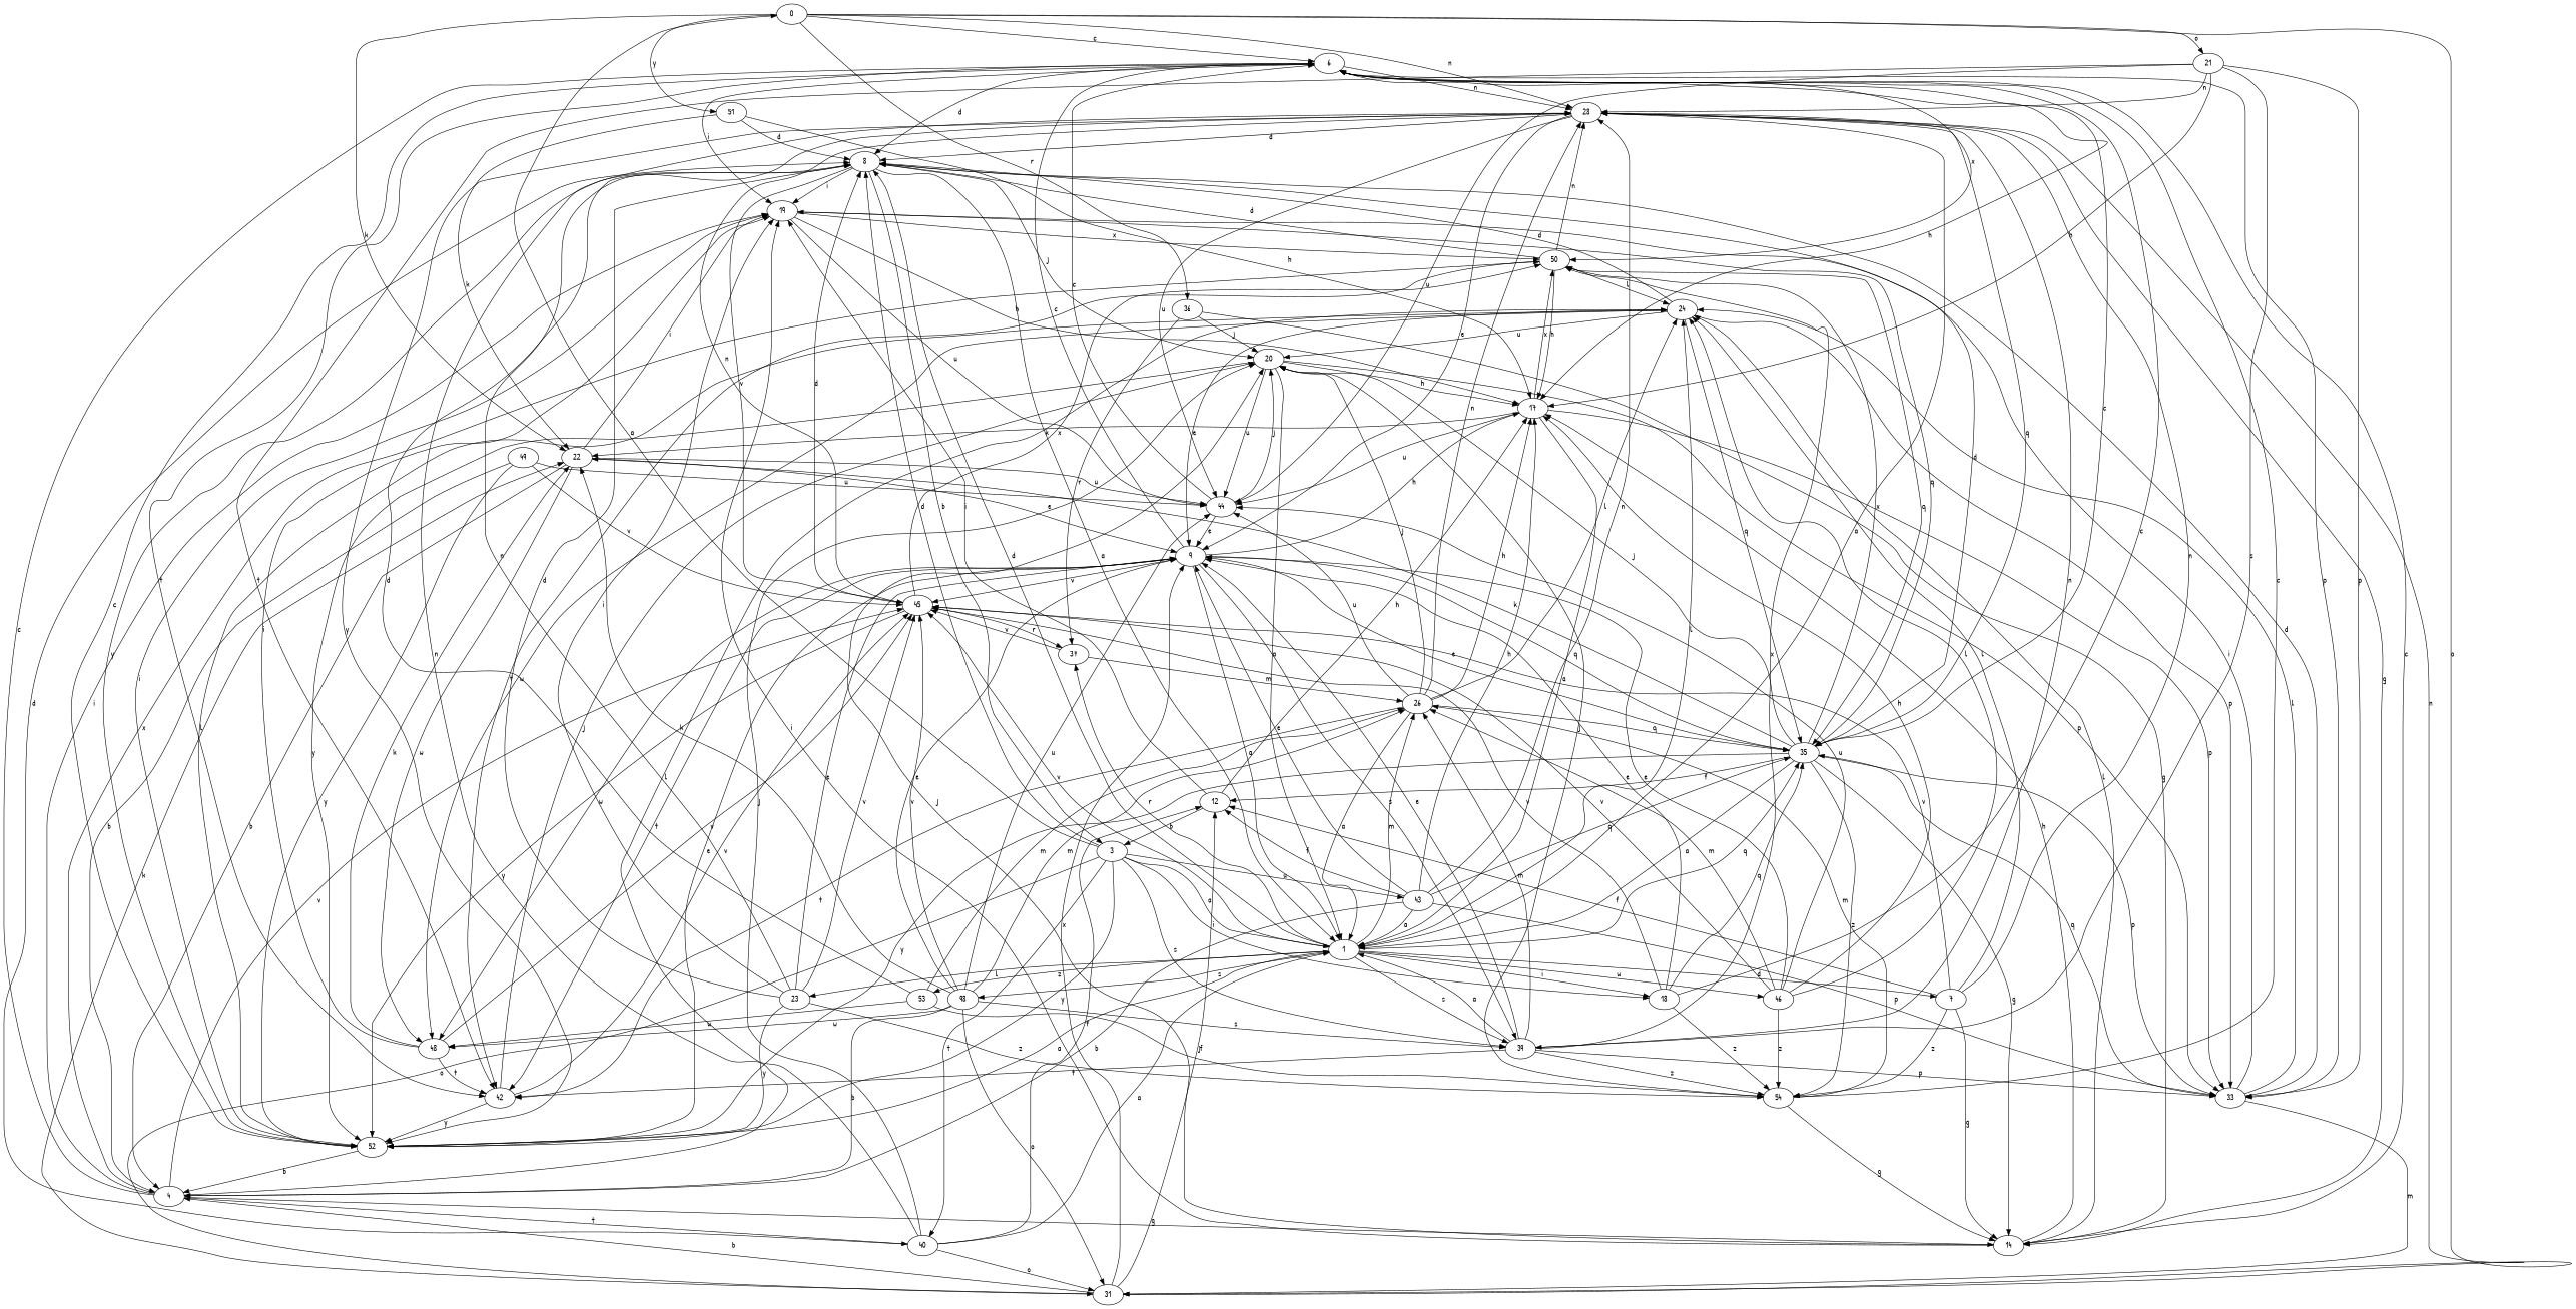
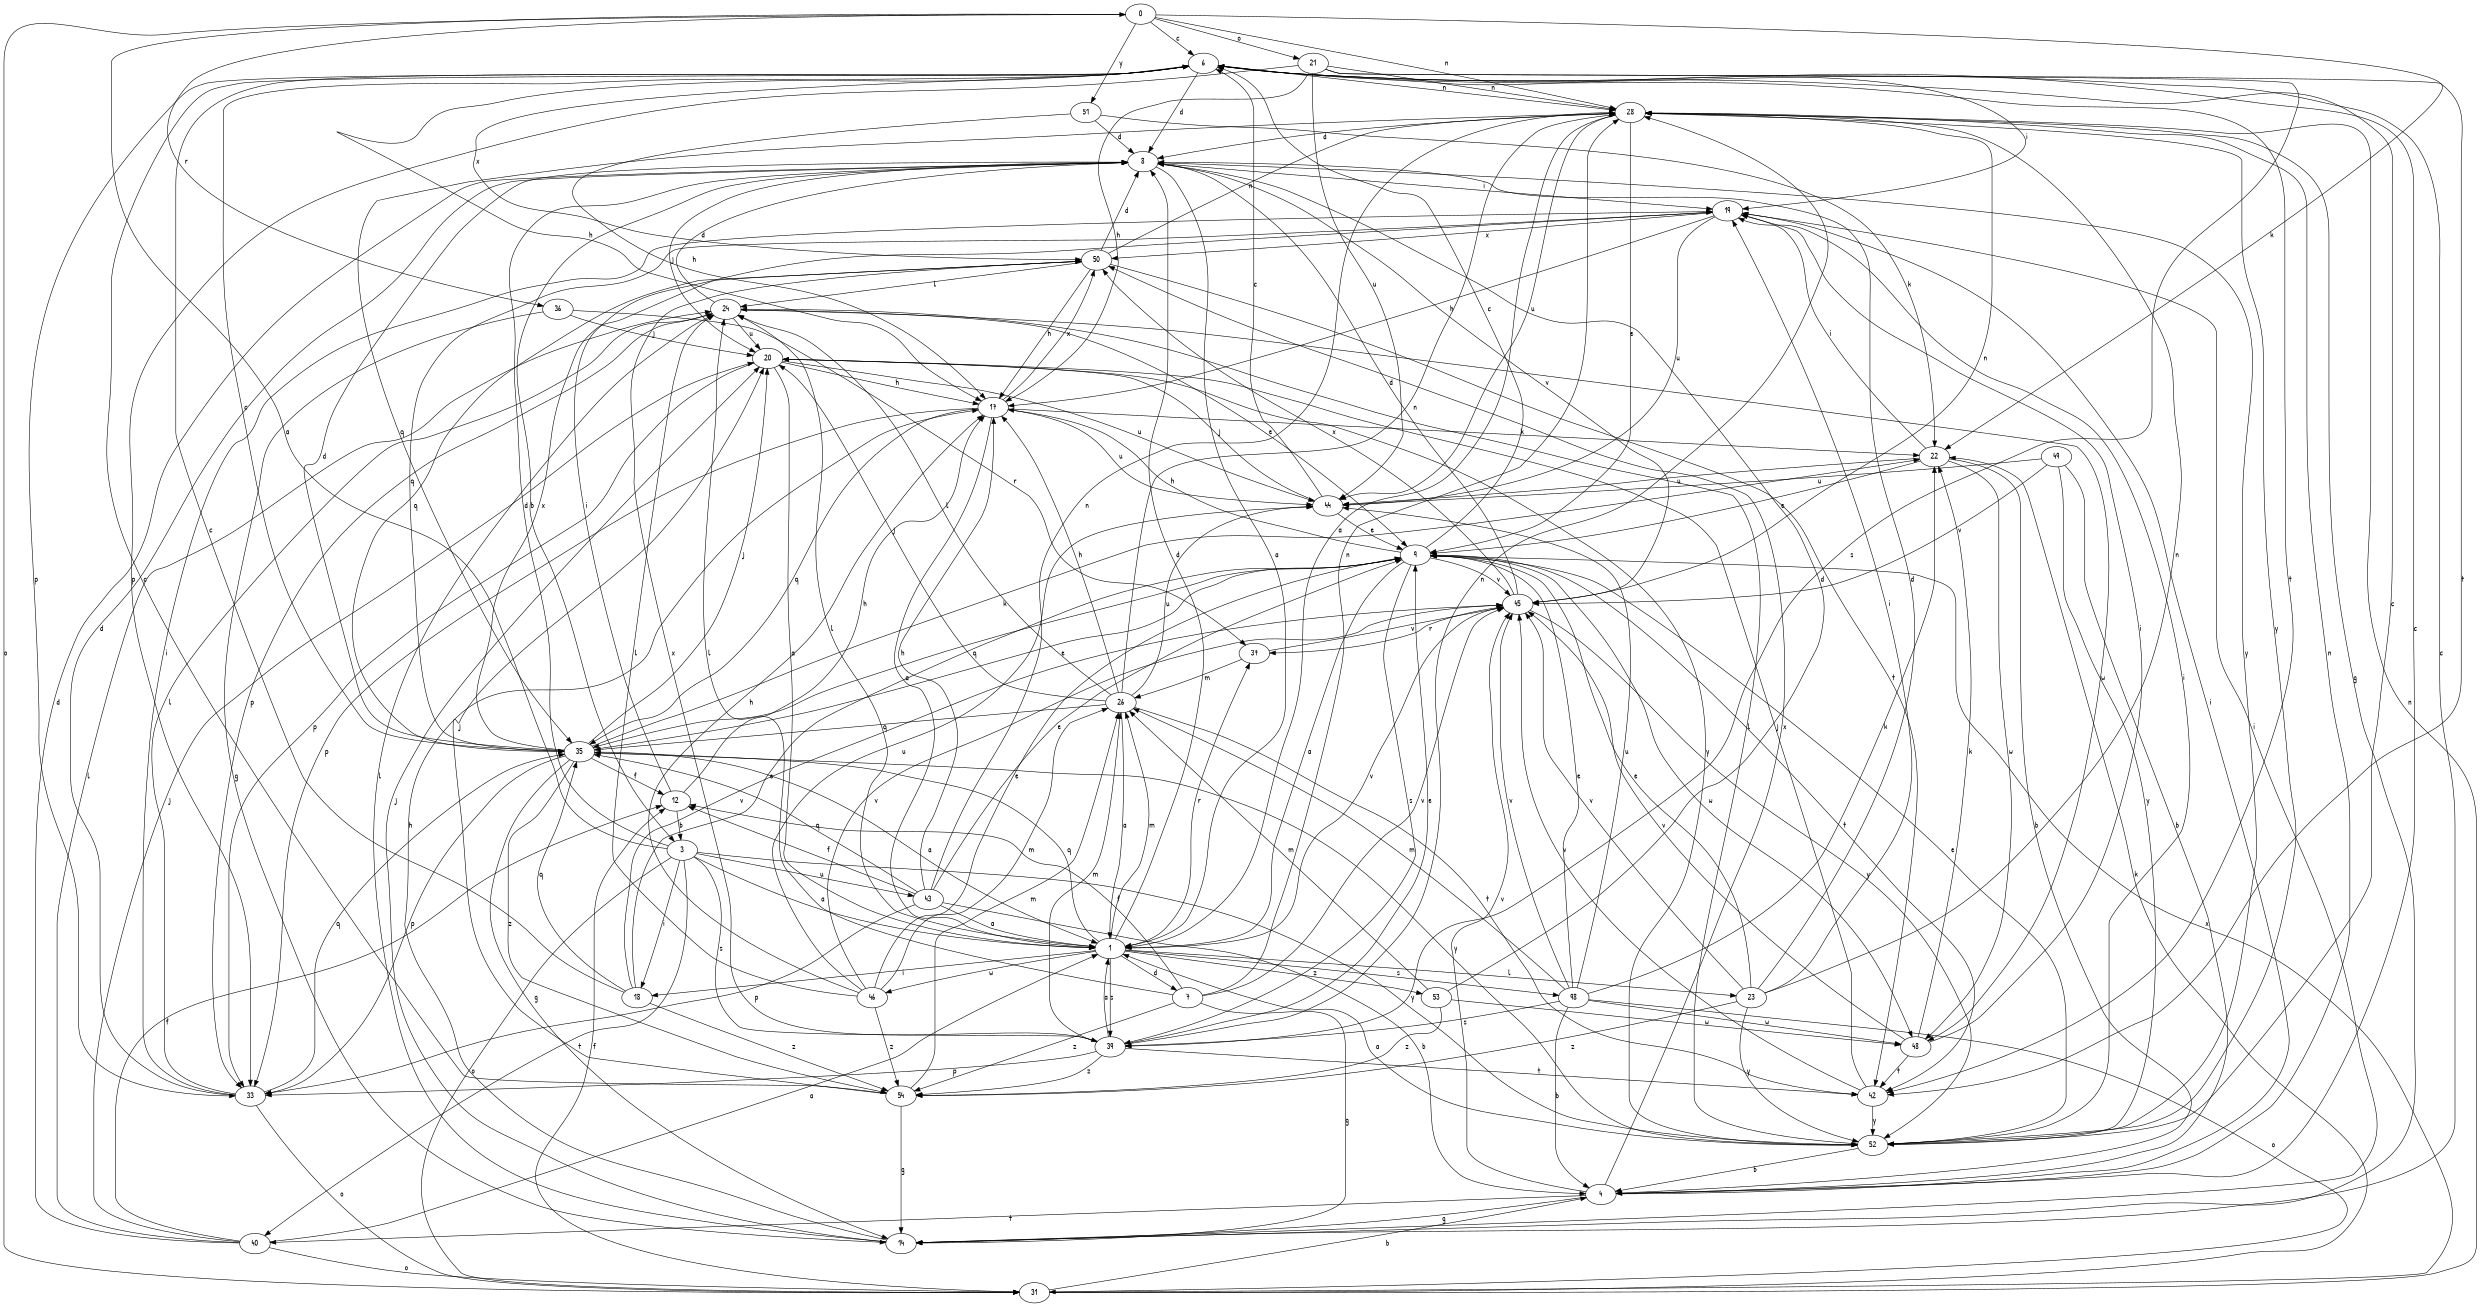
  strict digraph {
    fontname="Patrick Hand"
    node [fontname="Patrick Hand"]
    edge [fontname="Patrick Hand"]
    0
    6
    22
    28
    n5 [label=21]
    31
    36
    51
    8
    19
    50
    17
    33
    42
    4
    9
    48
    44
    1
    35
    52
    14
    39
    12
    37
    20
    7
    18
    23
    24
    26
    n32 [label=98]
    45
    46
    53
    54
    3
    49
    40
    43
    0 -> 6 [label=c]
    0 -> 22 [label=k]
    0 -> 28 [label=n]
    0 -> n5 [label=o]
    0 -> 31 [label=o]
    0 -> 36 [label=r]
    0 -> 51 [label=y]
    6 -> 28 [label=n]
    6 -> 8 [label=d]
    6 -> 19 [label=i]
    6 -> 50 [label=x]
    6 -> 17 [label=h]
    6 -> 33 [label=p]
    6 -> 42 [label=t]
    22 -> 19 [label=i]
    22 -> 4 [label=b]
    22 -> 9 [label=e]
    22 -> 48 [label=w]
    22 -> 44 [label=u]
    28 -> 8 [label=d]
    28 -> 9 [label=e]
    28 -> 44 [label=u]
    28 -> 1 [label=a]
    28 -> 35 [label=q]
    28 -> 52 [label=y]
    28 -> 14 [label=g]
    n5 -> 28 [label=n]
    n5 -> 17 [label=h]
    n5 -> 33 [label=p]
    n5 -> 42 [label=t]
    n5 -> 44 [label=u]
    n5 -> 39 [label=s]
    31 -> 22 [label=k]
    31 -> 28 [label=n]
    31 -> 4 [label=b]
    31 -> 9 [label=x]
    31 -> 12 [label=f]
    36 -> 14 [label=g]
    36 -> 37 [label=r]
    36 -> 20 [label=j]
    51 -> 22 [label=k]
    51 -> 8 [label=d]
    51 -> 17 [label=h]
    8 -> 19 [label=i]
    8 -> 1 [label=a]
    8 -> 52 [label=y]
    8 -> 20 [label=j]
    8 -> 45 [label=v]
    8 -> 3 [label=b]
    19 -> 50 [label=x]
    19 -> 17 [label=h]
    19 -> 44 [label=u]
    19 -> 35 [label=q]
    50 -> 28 [label=n]
    50 -> 8 [label=d]
    50 -> 17 [label=h]
    50 -> 42 [label=t]
    50 -> 35 [label=q]
    50 -> 24 [label=l]
    17 -> 22 [label=k]
    17 -> 50 [label=x]
    17 -> 33 [label=p]
    17 -> 44 [label=u]
    17 -> 1 [label=a]
-   33 -> 31 [label=m]
+   33 -> 31 [label=o]
    33 -> 8 [label=d]
    33 -> 19 [label=i]
    33 -> 35 [label=q]
    33 -> 24 [label=l]
    42 -> 52 [label=y]
    42 -> 20 [label=j]
    42 -> 45 [label=v]
    4 -> 6 [label=c]
    4 -> 28 [label=n]
    4 -> 19 [label=i]
    4 -> 50 [label=x]
    4 -> 14 [label=g]
    4 -> 45 [label=v]
    4 -> 40 [label=t]
    9 -> 6 [label=c]
    9 -> 17 [label=h]
    9 -> 42 [label=t]
    9 -> 48 [label=w]
    9 -> 1 [label=a]
    9 -> 35 [label=q]
    9 -> 39 [label=s]
    9 -> 45 [label=v]
    48 -> 22 [label=k]
    48 -> 19 [label=i]
    48 -> 42 [label=t]
    48 -> 45 [label=v]
    44 -> 6 [label=c]
    44 -> 9 [label=e]
    44 -> 20 [label=j]
    1 -> 8 [label=d]
    1 -> 35 [label=q]
    1 -> 39 [label=s]
    1 -> 37 [label=r]
    1 -> 7 [label=d]
    1 -> 18 [label=i]
    1 -> 23 [label=l]
    1 -> 24 [label=l]
    1 -> 26 [label=m]
    1 -> n32 [label=s]
    1 -> 45 [label=v]
    1 -> 46 [label=w]
    1 -> 53 [label=z]
    35 -> 6 [label=c]
    35 -> 22 [label=k]
    35 -> 8 [label=d]
    35 -> 50 [label=x]
    35 -> 33 [label=p]
    35 -> 9 [label=e]
    35 -> 1 [label=a]
    35 -> 52 [label=y]
    35 -> 14 [label=g]
    35 -> 12 [label=f]
    35 -> 20 [label=j]
    35 -> 54 [label=z]
    52 -> 6 [label=c]
    52 -> 19 [label=i]
    52 -> 4 [label=b]
    52 -> 9 [label=e]
    52 -> 1 [label=a]
    52 -> 24 [label=l]
    14 -> 6 [label=c]
    14 -> 19 [label=i]
    14 -> 17 [label=h]
    14 -> 20 [label=j]
    14 -> 24 [label=l]
    39 -> 28 [label=n]
    39 -> 50 [label=x]
    39 -> 33 [label=p]
    39 -> 42 [label=t]
    39 -> 9 [label=e]
    39 -> 1 [label=a]
    39 -> 26 [label=m]
    39 -> 54 [label=z]
    12 -> 19 [label=i]
    12 -> 17 [label=h]
    12 -> 3 [label=b]
    37 -> 26 [label=m]
    37 -> 45 [label=v]
    20 -> 17 [label=h]
    20 -> 33 [label=p]
    20 -> 44 [label=u]
    20 -> 1 [label=a]
    20 -> 52 [label=y]
    7 -> 28 [label=n]
    7 -> 14 [label=g]
    7 -> 12 [label=f]
    7 -> 24 [label=l]
    7 -> 45 [label=v]
    7 -> 54 [label=z]
    18 -> 6 [label=c]
    18 -> 9 [label=e]
    18 -> 35 [label=q]
    18 -> 45 [label=v]
    18 -> 54 [label=z]
    23 -> 28 [label=n]
    23 -> 8 [label=d]
    23 -> 19 [label=i]
    23 -> 9 [label=e]
    23 -> 52 [label=y]
    23 -> 45 [label=v]
    23 -> 54 [label=z]
    24 -> 8 [label=d]
    24 -> 33 [label=p]
    24 -> 9 [label=e]
    24 -> 48 [label=w]
-   24 -> 35 [label=q]
+   17 -> 35 [label=q]
    24 -> 20 [label=u]
    26 -> 28 [label=n]
    26 -> 17 [label=h]
    26 -> 42 [label=t]
    26 -> 44 [label=u]
    26 -> 1 [label=a]
    26 -> 35 [label=q]
    26 -> 20 [label=j]
    26 -> 24 [label=l]
    n32 -> 22 [label=k]
    n32 -> 31 [label=o]
    n32 -> 4 [label=b]
    n32 -> 9 [label=e]
    n32 -> 48 [label=w]
    n32 -> 44 [label=u]
    n32 -> 39 [label=s]
    n32 -> 26 [label=m]
    n32 -> 45 [label=v]
    45 -> 28 [label=n]
    45 -> 8 [label=d]
    45 -> 50 [label=x]
    45 -> 52 [label=y]
    45 -> 37 [label=r]
    46 -> 17 [label=h]
    46 -> 9 [label=e]
    46 -> 44 [label=u]
    46 -> 24 [label=l]
    46 -> 26 [label=m]
    46 -> 45 [label=v]
    46 -> 54 [label=z]
    53 -> 8 [label=d]
    53 -> 48 [label=w]
    53 -> 26 [label=m]
-   53 -> 54 [label=j]
+   53 -> 54 [label=z]
    54 -> 6 [label=c]
    54 -> 14 [label=g]
    54 -> 20 [label=j]
    54 -> 26 [label=m]
    3 -> 0 [label=a]
    3 -> 31 [label=o]
    3 -> 8 [label=d]
    3 -> 1 [label=a]
    3 -> 52 [label=y]
    3 -> 39 [label=s]
    3 -> 18 [label=i]
    3 -> 40 [label=t]
    3 -> 43 [label=u]
    49 -> 4 [label=b]
    49 -> 44 [label=u]
    49 -> 52 [label=y]
    49 -> 45 [label=v]
    40 -> 31 [label=o]
    40 -> 8 [label=d]
    40 -> 1 [label=a]
    40 -> 12 [label=f]
    40 -> 20 [label=j]
    40 -> 24 [label=l]
    43 -> 28 [label=n]
    43 -> 17 [label=h]
    43 -> 33 [label=p]
    43 -> 4 [label=b]
    43 -> 9 [label=e]
    43 -> 1 [label=a]
    43 -> 35 [label=q]
    43 -> 12 [label=f]
  }
